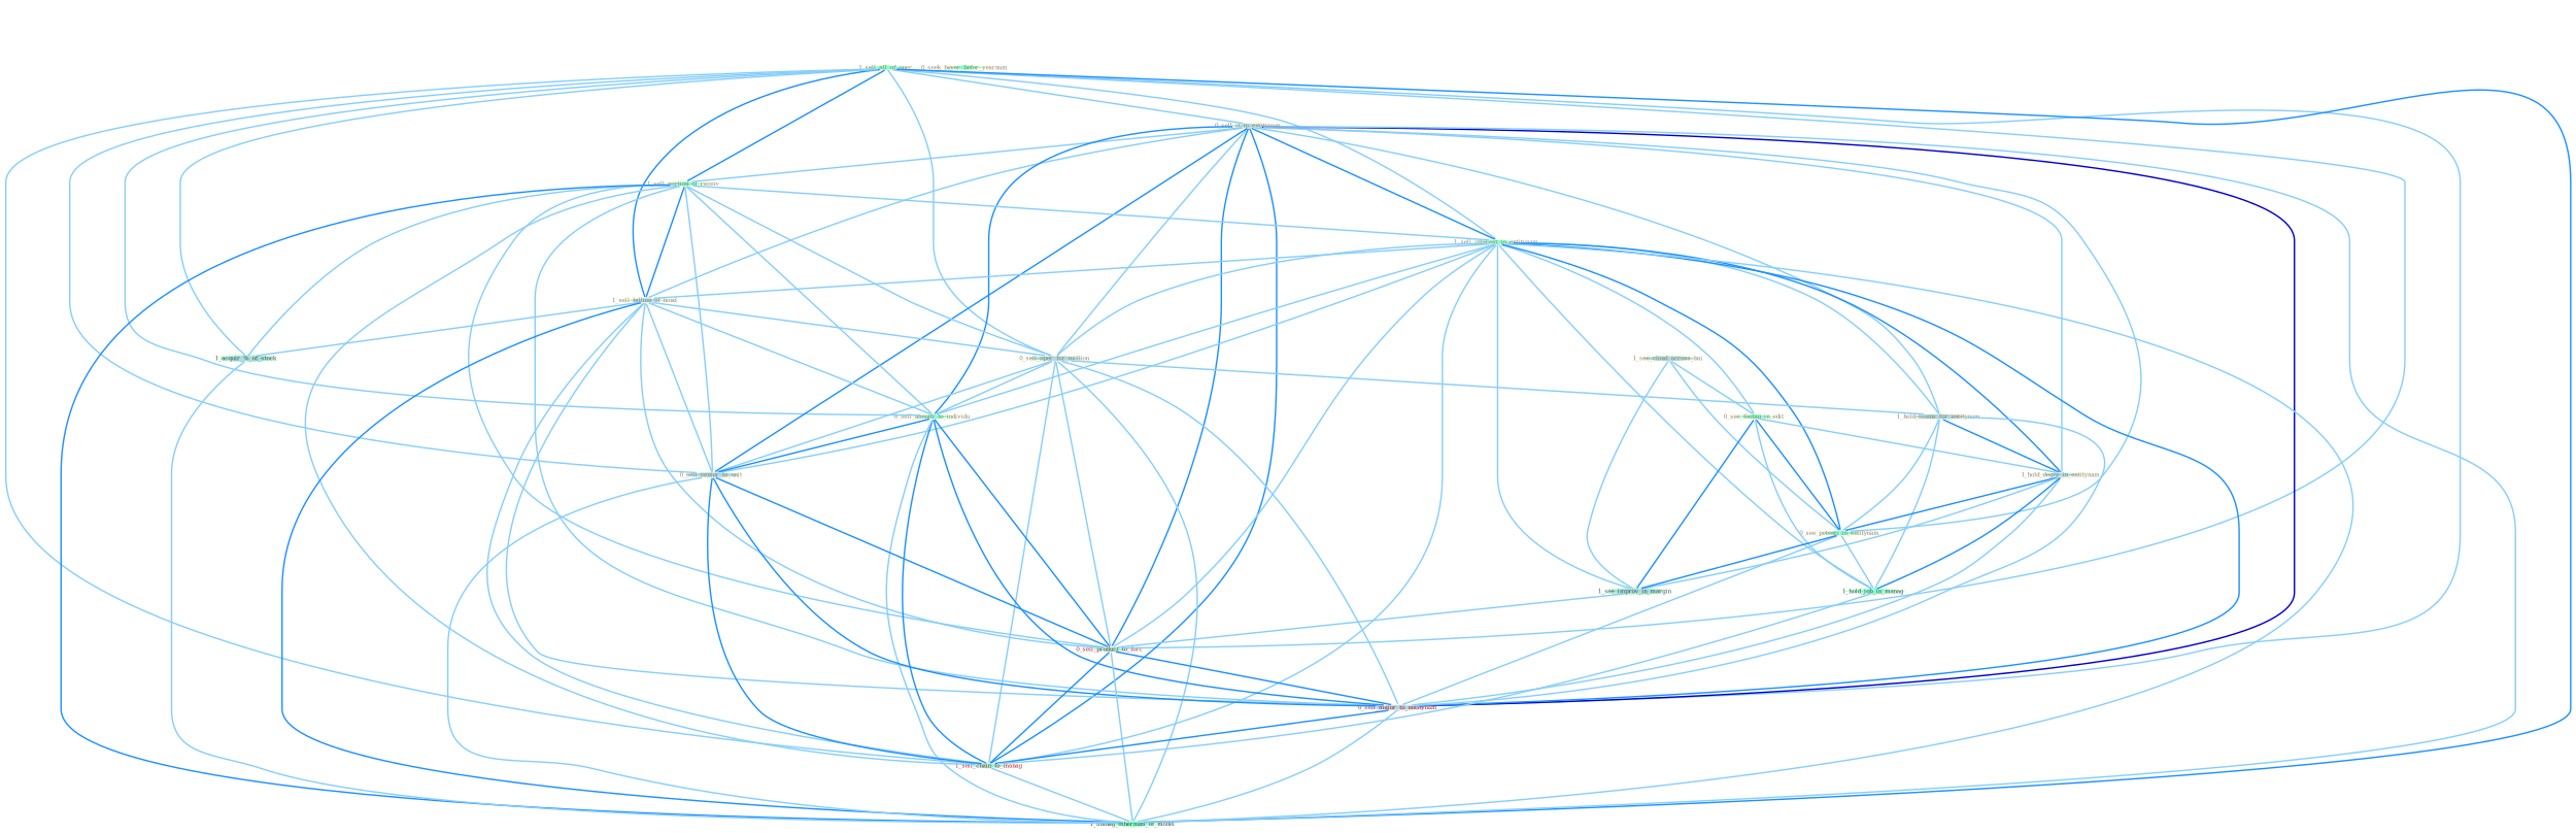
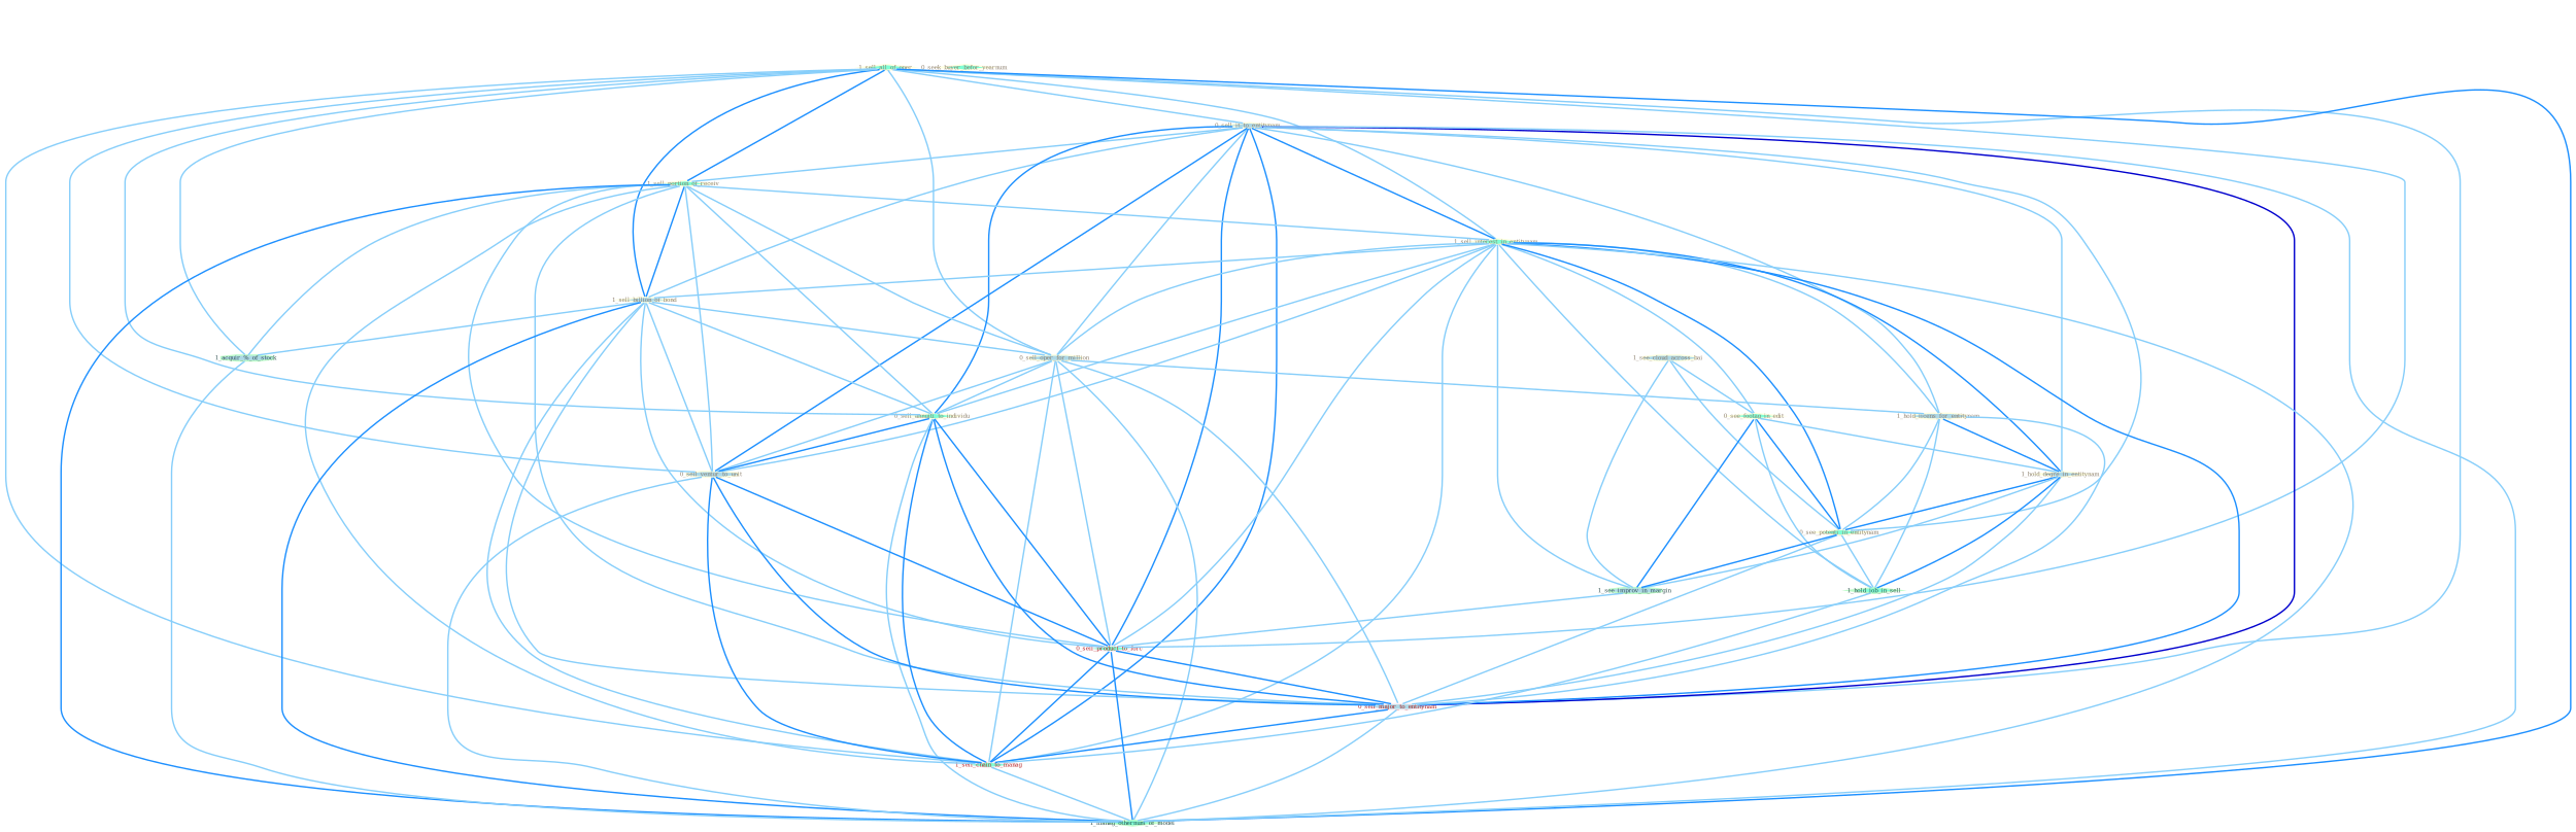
  graph {
    node [color="#ffffe0" fillcolor=aquamarine fixedsize=true fontcolor="#8b7d6b" fontsize=4 shape=diamond style=filled]
    edge [color="#87cefa" w=1]
    "1_sell_all_of_oper " [height=.06 width=.5]
    "0_sell_it_to_entitynam " [fillcolor=lightblue height=.06 width=.5]
    "1_sell_portion_of_receiv " [height=.06 width=.5]
    "1_sell_interest_in_entitynam " [height=.06 width=.5]
    "1_sell_billion_of_bond " [fillcolor=lightblue height=.06 width=.5]
    "0_sell_oper_for_million " [fillcolor=lightblue height=.06 shape=octagon width=.5]
    "1_hold_licens_for_entitynam " [fillcolor=lightblue height=.06 shape=octagon width=.5]
    "0_sell_annuiti_to_individu " [height=.06 width=.5]
    "1_see_cloud_across_bai " [fillcolor=lightblue height=.06 shape=octagon width=.5]
    "0_see_footag_in_edit " [height=.06 width=.5]
    "0_sell_ventur_to_unit " [fillcolor=lightblue height=.06 shape=octagon width=.5]
    "0_seek_buyer_befor_yearnum " [height=.06 width=.5]
    "1_hold_degre_in_entitynam " [fillcolor=lightblue height=.06 width=.5]
    "0_see_potenti_in_entitynam " [height=.06 width=.5]
    "0_sell_product_to_forc " [color="#fff0f5" fontcolor="#b22222" height=.06 width=.5]
    "0_sell_major_to_entitynam " [color="#fff0f5" fillcolor=lightblue fontcolor="#b22222" height=.06 shape=octagon width=.5]
    n17 [color="#fff0f5" fontcolor="#b22222" height=.06 label="1_sell_chain_to_manag" width=.5]
    "1_acquir_%_of_stock " [color="#BDFCC9" fillcolor=lightblue fontcolor="#2f4f4f" height=.06 shape=octagon width=.5]
    n19 [color="#BDFCC9" fontcolor="#2f4f4f" height=.06 label="1_manag_othernum_of_model" width=.5]
    "1_see_improv_in_margin " [color="#BDFCC9" fillcolor=lightblue fontcolor="#2f4f4f" height=.06 shape=octagon width=.5]
-   "1_hold_job_in_manag " [color="#BDFCC9" fontcolor="#2f4f4f" height=.06 width=.5]
+   "1_hold_job_in_manag " [color="#BDFCC9" fontcolor="#2f4f4f" height=.06 width=.5 label="1_hold_job_in_sell"]
    subgraph sub_1 {
      "1_sell_all_of_oper "
      "0_sell_it_to_entitynam "
      "1_sell_portion_of_receiv "
      "1_sell_interest_in_entitynam "
      "1_sell_billion_of_bond "
      "0_sell_oper_for_million "
      "1_hold_licens_for_entitynam "
      "0_sell_annuiti_to_individu "
      "1_see_cloud_across_bai "
      "0_see_footag_in_edit "
      "0_sell_ventur_to_unit "
      "0_seek_buyer_befor_yearnum "
      "1_hold_degre_in_entitynam "
      "0_see_potenti_in_entitynam "
    }
    subgraph sub_2 {
      "0_sell_product_to_forc "
      "0_sell_major_to_entitynam "
      n17
    }
    "1_sell_all_of_oper " -- "0_sell_it_to_entitynam "
    "1_sell_all_of_oper " -- "1_sell_portion_of_receiv " [color="#1e90ff" w=2]
    "1_sell_all_of_oper " -- "1_sell_interest_in_entitynam "
    "1_sell_all_of_oper " -- "1_sell_billion_of_bond " [color="#1e90ff" w=2]
    "1_sell_all_of_oper " -- "0_sell_oper_for_million "
    "1_sell_all_of_oper " -- "0_sell_annuiti_to_individu "
    "1_sell_all_of_oper " -- "0_sell_ventur_to_unit "
    "1_sell_all_of_oper " -- "0_sell_product_to_forc "
    "1_sell_all_of_oper " -- "0_sell_major_to_entitynam "
    "1_sell_all_of_oper " -- n17
    "1_sell_all_of_oper " -- "1_acquir_%_of_stock "
    "1_sell_all_of_oper " -- n19 [color="#1e90ff" w=2]
    "0_sell_it_to_entitynam " -- "1_sell_portion_of_receiv "
    "0_sell_it_to_entitynam " -- "1_sell_interest_in_entitynam " [color="#1e90ff" w=2]
    "0_sell_it_to_entitynam " -- "1_sell_billion_of_bond "
    "0_sell_it_to_entitynam " -- "0_sell_oper_for_million "
    "0_sell_it_to_entitynam " -- "1_hold_licens_for_entitynam "
    "0_sell_it_to_entitynam " -- "0_sell_annuiti_to_individu " [color="#1e90ff" w=2]
    "0_sell_it_to_entitynam " -- "0_sell_ventur_to_unit " [color="#1e90ff" w=2]
    "0_sell_it_to_entitynam " -- "1_hold_degre_in_entitynam "
    "0_sell_it_to_entitynam " -- "0_see_potenti_in_entitynam "
    "0_sell_it_to_entitynam " -- "0_sell_product_to_forc " [color="#1e90ff" w=2]
    "0_sell_it_to_entitynam " -- "0_sell_major_to_entitynam " [color="#0000cd" w=3]
    "0_sell_it_to_entitynam " -- n17 [color="#1e90ff" w=2]
    "0_sell_it_to_entitynam " -- n19
    "1_sell_portion_of_receiv " -- "1_sell_interest_in_entitynam "
    "1_sell_portion_of_receiv " -- "1_sell_billion_of_bond " [color="#1e90ff" w=2]
    "1_sell_portion_of_receiv " -- "0_sell_oper_for_million "
    "1_sell_portion_of_receiv " -- "0_sell_annuiti_to_individu "
    "1_sell_portion_of_receiv " -- "0_sell_ventur_to_unit "
    "1_sell_portion_of_receiv " -- "0_sell_product_to_forc "
    "1_sell_portion_of_receiv " -- "0_sell_major_to_entitynam "
    "1_sell_portion_of_receiv " -- n17
    "1_sell_portion_of_receiv " -- "1_acquir_%_of_stock "
    "1_sell_portion_of_receiv " -- n19 [color="#1e90ff" w=2]
    "1_sell_interest_in_entitynam " -- "1_sell_billion_of_bond "
    "1_sell_interest_in_entitynam " -- "0_sell_oper_for_million "
    "1_sell_interest_in_entitynam " -- "1_hold_licens_for_entitynam "
    "1_sell_interest_in_entitynam " -- "0_sell_annuiti_to_individu "
    "1_sell_interest_in_entitynam " -- "0_see_footag_in_edit "
    "1_sell_interest_in_entitynam " -- "0_sell_ventur_to_unit "
    "1_sell_interest_in_entitynam " -- "1_hold_degre_in_entitynam " [color="#1e90ff" w=2]
    "1_sell_interest_in_entitynam " -- "0_see_potenti_in_entitynam " [color="#1e90ff" w=2]
    "1_sell_interest_in_entitynam " -- "0_sell_product_to_forc "
    "1_sell_interest_in_entitynam " -- "0_sell_major_to_entitynam " [color="#1e90ff" w=2]
    "1_sell_interest_in_entitynam " -- n17
    "1_sell_interest_in_entitynam " -- n19
    "1_sell_interest_in_entitynam " -- "1_see_improv_in_margin "
    "1_sell_interest_in_entitynam " -- "1_hold_job_in_manag "
    "1_sell_billion_of_bond " -- "0_sell_oper_for_million "
    "1_sell_billion_of_bond " -- "0_sell_annuiti_to_individu "
    "1_sell_billion_of_bond " -- "0_sell_ventur_to_unit "
    "1_sell_billion_of_bond " -- "0_sell_product_to_forc "
    "1_sell_billion_of_bond " -- "0_sell_major_to_entitynam "
    "1_sell_billion_of_bond " -- n17
    "1_sell_billion_of_bond " -- "1_acquir_%_of_stock "
    "1_sell_billion_of_bond " -- n19 [color="#1e90ff" w=2]
    "0_sell_oper_for_million " -- "1_hold_licens_for_entitynam "
    "0_sell_oper_for_million " -- "0_sell_annuiti_to_individu "
    "0_sell_oper_for_million " -- "0_sell_ventur_to_unit "
    "0_sell_oper_for_million " -- "0_sell_product_to_forc "
    "0_sell_oper_for_million " -- "0_sell_major_to_entitynam "
    "0_sell_oper_for_million " -- n17
    "0_sell_oper_for_million " -- n19
    "1_hold_licens_for_entitynam " -- "1_hold_degre_in_entitynam " [color="#1e90ff" w=2]
    "1_hold_licens_for_entitynam " -- "0_see_potenti_in_entitynam "
    "1_hold_licens_for_entitynam " -- "0_sell_major_to_entitynam "
    "1_hold_licens_for_entitynam " -- "1_hold_job_in_manag "
    "0_sell_annuiti_to_individu " -- "0_sell_ventur_to_unit " [color="#1e90ff" w=2]
    "0_sell_annuiti_to_individu " -- "0_sell_product_to_forc " [color="#1e90ff" w=2]
    "0_sell_annuiti_to_individu " -- "0_sell_major_to_entitynam " [color="#1e90ff" w=2]
    "0_sell_annuiti_to_individu " -- n17 [color="#1e90ff" w=2]
    "0_sell_annuiti_to_individu " -- n19
    "1_see_cloud_across_bai " -- "0_see_footag_in_edit "
    "1_see_cloud_across_bai " -- "0_see_potenti_in_entitynam "
    "1_see_cloud_across_bai " -- "1_see_improv_in_margin "
    "0_see_footag_in_edit " -- "1_hold_degre_in_entitynam "
    "0_see_footag_in_edit " -- "0_see_potenti_in_entitynam " [color="#1e90ff" w=2]
    "0_see_footag_in_edit " -- "1_see_improv_in_margin " [color="#1e90ff" w=2]
    "0_see_footag_in_edit " -- "1_hold_job_in_manag "
    "0_sell_ventur_to_unit " -- "0_sell_product_to_forc " [color="#1e90ff" w=2]
    "0_sell_ventur_to_unit " -- "0_sell_major_to_entitynam " [color="#1e90ff" w=2]
    "0_sell_ventur_to_unit " -- n17 [color="#1e90ff" w=2]
    "0_sell_ventur_to_unit " -- n19
    "1_hold_degre_in_entitynam " -- "0_see_potenti_in_entitynam " [color="#1e90ff" w=2]
    "1_hold_degre_in_entitynam " -- "0_sell_major_to_entitynam "
    "1_hold_degre_in_entitynam " -- "1_see_improv_in_margin "
    "1_hold_degre_in_entitynam " -- "1_hold_job_in_manag " [color="#1e90ff" w=2]
    "0_see_potenti_in_entitynam " -- "0_sell_major_to_entitynam "
    "0_see_potenti_in_entitynam " -- "1_see_improv_in_margin " [color="#1e90ff" w=2]
    "0_see_potenti_in_entitynam " -- "1_hold_job_in_manag "
    "0_sell_product_to_forc " -- "0_sell_major_to_entitynam " [color="#1e90ff" w=2]
    "0_sell_product_to_forc " -- n17 [color="#1e90ff" w=2]
-   "0_sell_product_to_forc " -- n19
+   "0_sell_product_to_forc " -- n19 [color="#1e90ff"]
    "0_sell_major_to_entitynam " -- n17 [color="#1e90ff" w=2]
    "0_sell_major_to_entitynam " -- n19
    n17 -- n19
    "1_acquir_%_of_stock " -- n19
    "1_see_improv_in_margin " -- "0_sell_product_to_forc "
    "1_hold_job_in_manag " -- n17
  }
